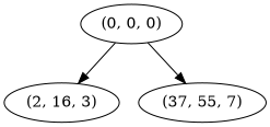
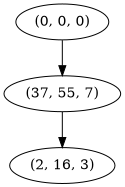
  digraph {
    n1 [label="(2, 16, 3)"]
    "(0, 0, 0)"
    "(37, 55, 7)"
-   "(0, 0, 0)" -> n1
+   "(37, 55, 7)" -> n1
    "(0, 0, 0)" -> "(37, 55, 7)"
  }
